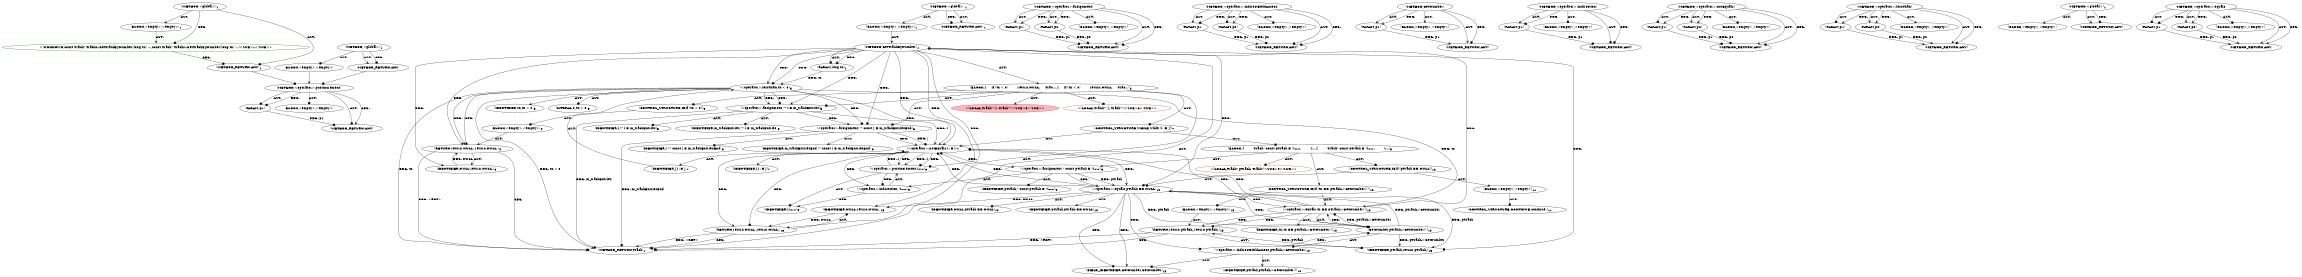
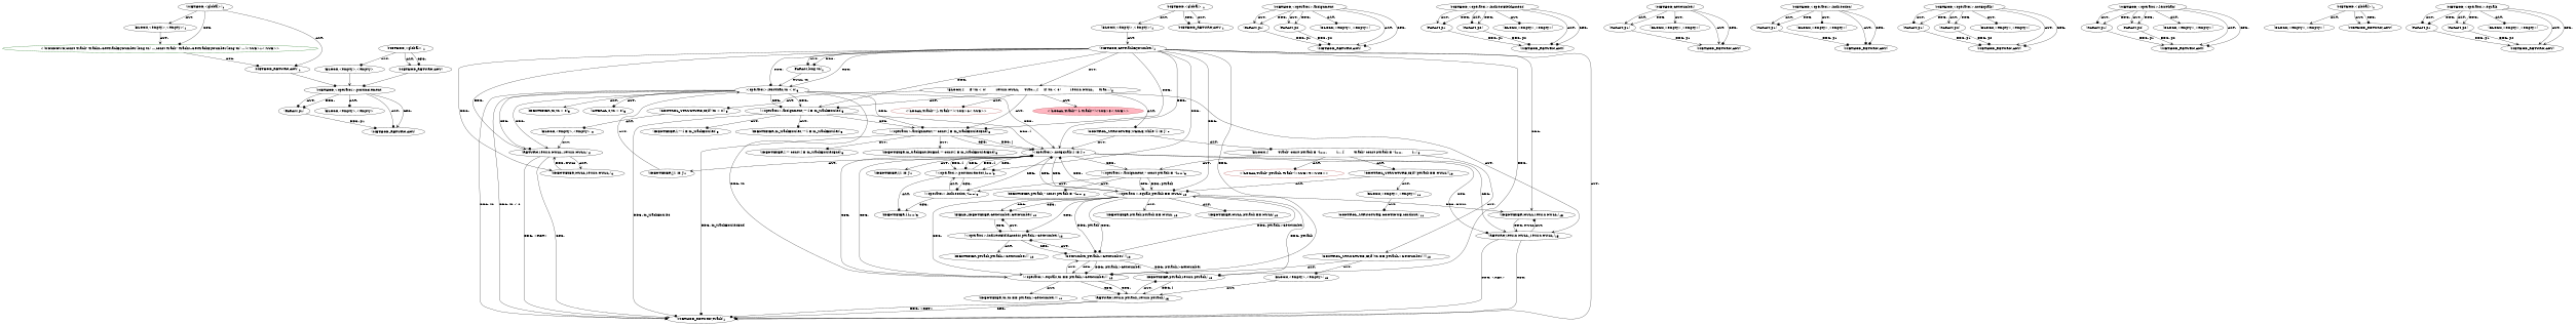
  digraph {
    edge [arrowhead=vee]
    n1 [label=<(METHOD,&lt;operator&gt;.postIncrement)>]
    n2 [label=<(PARAM,p1)>]
    n3 [label=<(BLOCK,&lt;empty&gt;,&lt;empty&gt;)>]
    n4 [label=<(METHOD_RETURN,ANY)>]
    n5 [label=<(METHOD,&lt;global&gt;)<SUB>1</SUB>>]
    n6 [label=<(BLOCK,&lt;empty&gt;,&lt;empty&gt;)<SUB>1</SUB>>]
    n7 [label=<(METHOD_RETURN,ANY)<SUB>1</SUB>>]
    n8 [label=<(METHOD,GetTrackByNumber)<SUB>1</SUB>>]
    n9 [label=<(PARAM,long tn)<SUB>1</SUB>>]
    n10 [label=<(BLOCK,{     if (tn &lt; 0)         return NULL;     Trac...,{     if (tn &lt; 0)         return NULL;     Trac...)<SUB>2</SUB>>]
    n11 [label=<(&lt;operator&gt;.lessThan,tn &lt; 0)<SUB>3</SUB>>]
    n12 [label=<(RETURN,return NULL;,return NULL;)<SUB>4</SUB>>]
    n13 [label=<(IDENTIFIER,NULL,return NULL;)<SUB>4</SUB>>]
    n14 [label=<(&lt;operator&gt;.assignment,** i = m_trackEntries)<SUB>5</SUB>>]
    n15 [label=<(&lt;operator&gt;.assignment,** const j = m_trackEntriesEnd)<SUB>6</SUB>>]
    n16 [label=<(&lt;operator&gt;.notEquals,i != j)<SUB>7</SUB>>]
    n17 [label=<(&lt;operator&gt;.postIncrement,i++)<SUB>9</SUB>>]
    n18 [label=<(&lt;operator&gt;.equals,pTrack == NULL)<SUB>10</SUB>>]
    n19 [label=<(&lt;operator&gt;.equals,tn == pTrack-&gt;GetNumber())<SUB>12</SUB>>]
    n20 [label=<(IDENTIFIER,pTrack,return pTrack;)<SUB>13</SUB>>]
    n21 [label=<(IDENTIFIER,NULL,return NULL;)<SUB>15</SUB>>]
    n22 [label=<(METHOD_RETURN,Track)<SUB>1</SUB>>]
    n23 [label=<(CONTROL_STRUCTURE,IF,if (tn &lt; 0))<SUB>3</SUB>>]
    n24 [color=brown fillcolor=lightpink label="<(LOCAL,Track** i: Track**)<SUB>5</SUB>>" style=filled]
    n25 [color=brown fillcolor=white label="<(LOCAL,Track** j: Track**)<SUB>6</SUB>>" style=filled]
    n26 [label=<(CONTROL_STRUCTURE,WHILE,while (i != j))<SUB>7</SUB>>]
    n27 [label=<(RETURN,return NULL;,return NULL;)<SUB>15</SUB>>]
    n28 [label=<(IDENTIFIER,tn,tn &lt; 0)<SUB>3</SUB>>]
    n29 [label=<(LITERAL,0,tn &lt; 0)<SUB>3</SUB>>]
    n30 [label=<(IDENTIFIER,i,** i = m_trackEntries)<SUB>5</SUB>>]
    n31 [label=<(IDENTIFIER,m_trackEntries,** i = m_trackEntries)<SUB>5</SUB>>]
    n32 [label=<(IDENTIFIER,j,** const j = m_trackEntriesEnd)<SUB>6</SUB>>]
    n33 [label=<(IDENTIFIER,m_trackEntriesEnd,** const j = m_trackEntriesEnd)<SUB>6</SUB>>]
    n34 [label=<(IDENTIFIER,i,i != j)<SUB>7</SUB>>]
    n35 [label=<(IDENTIFIER,j,i != j)<SUB>7</SUB>>]
    n36 [label=<(&lt;operator&gt;.assignment,* const pTrack = *i++)<SUB>9</SUB>>]
    n37 [label=<(&lt;operator&gt;.indirection,*i++)<SUB>9</SUB>>]
    n38 [label=<(IDENTIFIER,i,i++)<SUB>9</SUB>>]
    n39 [label=<(IDENTIFIER,pTrack,pTrack == NULL)<SUB>10</SUB>>]
    n40 [label=<(IDENTIFIER,NULL,pTrack == NULL)<SUB>10</SUB>>]
    n41 [label=<(GetNumber,pTrack-&gt;GetNumber())<SUB>12</SUB>>]
    n42 [label=<(&lt;operator&gt;.indirectFieldAccess,pTrack-&gt;GetNumber)<SUB>12</SUB>>]
    n43 [label=<(FIELD_IDENTIFIER,GetNumber,GetNumber)<SUB>12</SUB>>]
    n44 [label=<(IDENTIFIER,tn,tn == pTrack-&gt;GetNumber())<SUB>12</SUB>>]
    n45 [label=<(RETURN,return pTrack;,return pTrack;)<SUB>13</SUB>>]
    n46 [label=<(BLOCK,&lt;empty&gt;,&lt;empty&gt;)<SUB>4</SUB>>]
    n47 [label=<(BLOCK,{         Track* const pTrack = *i++;         i...,{         Track* const pTrack = *i++;         i...)<SUB>8</SUB>>]
    n48 [color=brown fillcolor=white label="<(LOCAL,Track* pTrack: Track*)<SUB>9</SUB>>" style=filled]
    n49 [label=<(CONTROL_STRUCTURE,IF,if (pTrack == NULL))<SUB>10</SUB>>]
    n50 [label=<(CONTROL_STRUCTURE,IF,if (tn == pTrack-&gt;GetNumber()))<SUB>12</SUB>>]
    n51 [label=<(IDENTIFIER,pTrack,* const pTrack = *i++)<SUB>9</SUB>>]
    n52 [label=<(BLOCK,&lt;empty&gt;,&lt;empty&gt;)<SUB>11</SUB>>]
    n53 [label=<(BLOCK,&lt;empty&gt;,&lt;empty&gt;)<SUB>13</SUB>>]
    n54 [label=<(CONTROL_STRUCTURE,CONTINUE,continue;)<SUB>11</SUB>>]
    n55 [label=<(IDENTIFIER,pTrack,pTrack-&gt;GetNumber())<SUB>12</SUB>>]
    n56 [label=<(METHOD,&lt;operator&gt;.assignment)>]
    n57 [label=<(PARAM,p1)>]
    n58 [label=<(PARAM,p2)>]
    n59 [label=<(BLOCK,&lt;empty&gt;,&lt;empty&gt;)>]
    n60 [label=<(METHOD_RETURN,ANY)>]
    n61 [label=<(METHOD,&lt;operator&gt;.indirectFieldAccess)>]
    n62 [label=<(PARAM,p1)>]
    n63 [label=<(PARAM,p2)>]
    n64 [label=<(BLOCK,&lt;empty&gt;,&lt;empty&gt;)>]
    n65 [label=<(METHOD_RETURN,ANY)>]
    n66 [label=<(METHOD,GetNumber)>]
    n67 [label=<(PARAM,p1)>]
    n68 [label=<(BLOCK,&lt;empty&gt;,&lt;empty&gt;)>]
    n69 [label=<(METHOD_RETURN,ANY)>]
    n70 [label=<(METHOD,&lt;operator&gt;.indirection)>]
    n71 [label=<(PARAM,p1)>]
    n72 [label=<(BLOCK,&lt;empty&gt;,&lt;empty&gt;)>]
    n73 [label=<(METHOD_RETURN,ANY)>]
    n74 [label=<(METHOD,&lt;operator&gt;.notEquals)>]
    n75 [label=<(PARAM,p1)>]
    n76 [label=<(PARAM,p2)>]
    n77 [label=<(BLOCK,&lt;empty&gt;,&lt;empty&gt;)>]
    n78 [label=<(METHOD_RETURN,ANY)>]
    n79 [label=<(METHOD,&lt;operator&gt;.lessThan)>]
    n80 [label=<(PARAM,p1)>]
    n81 [label=<(PARAM,p2)>]
    n82 [label=<(BLOCK,&lt;empty&gt;,&lt;empty&gt;)>]
    n83 [label=<(METHOD_RETURN,ANY)>]
    n84 [label=<(METHOD,&lt;global&gt;)<SUB>1</SUB>>]
    n85 [label=<(BLOCK,&lt;empty&gt;,&lt;empty&gt;)>]
    n86 [label=<(METHOD_RETURN,ANY)>]
    n87 [label=<(METHOD,&lt;operator&gt;.equals)>]
    n88 [label=<(PARAM,p1)>]
    n89 [label=<(PARAM,p2)>]
    n90 [label=<(BLOCK,&lt;empty&gt;,&lt;empty&gt;)>]
    n91 [label=<(METHOD_RETURN,ANY)>]
    n92 [label=<(METHOD,&lt;global&gt;)<SUB>1</SUB>>]
    n93 [label=<(BLOCK,&lt;empty&gt;,&lt;empty&gt;)<SUB>1</SUB>>]
    n94 [color=darkgreen fillcolor=white label="<(UNKNOWN,const Track* Tracks::GetTrackByNumber(long tn) ...,const Track* Tracks::GetTrackByNumber(long tn) ...)<SUB>1</SUB>>" style=filled]
    n95 [label=<(METHOD_RETURN,ANY)<SUB>1</SUB>>]
    n96 [label=<(METHOD,&lt;global&gt;)<SUB>1</SUB>>]
    n97 [label=<(BLOCK,&lt;empty&gt;,&lt;empty&gt;)>]
    n98 [label=<(METHOD_RETURN,ANY)>]
    n1 -> n2 [arrowhead=box label="AST: "]
    n1 -> n2 [arrowhead=box label="DDG: "]
    n1 -> n3 [arrowhead=box label="AST: "]
    n1 -> n4 [arrowhead=box label="AST: "]
    n1 -> n4 [label="CFG: "]
    n2 -> n4 [arrowhead=box label="DDG: p1"]
    n5 -> n6 [label="AST: "]
    n5 -> n7 [label="AST: "]
    n5 -> n7 [arrowhead=box label="CFG: "]
    n6 -> n8 [label="AST: "]
    n8 -> n9 [arrowhead=box label="AST: "]
    n8 -> n9 [arrowhead=box label="DDG: "]
    n8 -> n10 [label="AST: "]
    n8 -> n11 [label="CFG: "]
    n8 -> n11 [arrowhead=box label="DDG: "]
    n8 -> n12 [label="DDG: "]
    n8 -> n13 [label="DDG: "]
    n8 -> n14 [label="DDG: "]
    n8 -> n15 [arrowhead=box label="DDG: "]
    n8 -> n16 [label="DDG: "]
    n8 -> n17 [arrowhead=box label="DDG: "]
    n8 -> n18 [arrowhead=box label="DDG: "]
-   n19 -> n8 [arrowhead=box label="DDG: "]
+   n8 -> n19 [arrowhead=box label="DDG: "]
    n8 -> n20 [arrowhead=box label="DDG: "]
    n8 -> n21 [label="DDG: "]
    n8 -> n22 [arrowhead=box label="AST: "]
-   n9 -> n11 [label="DDG: tn"]
+   n9 -> n11 [label="NULL: tn"]
    n10 -> n14 [arrowhead=box label="AST: "]
    n10 -> n15 [arrowhead=box label="AST: "]
    n10 -> n23 [arrowhead=box label="AST: "]
    n10 -> n24 [label="AST: "]
    n10 -> n25 [arrowhead=box label="AST: "]
    n10 -> n26 [arrowhead=box label="AST: "]
    n10 -> n27 [label="AST: "]
    n11 -> n12 [arrowhead=box label="CFG: "]
    n11 -> n12 [label="CDG: "]
    n11 -> n14 [arrowhead=box label="CFG: "]
    n11 -> n14 [label="CDG: "]
    n11 -> n15 [arrowhead=box label="CDG: "]
    n11 -> n16 [label="CDG: "]
    n11 -> n19 [label="DDG: tn"]
    n11 -> n22 [arrowhead=box label="DDG: tn"]
    n11 -> n22 [label="DDG: tn &lt; 0"]
    n11 -> n28 [label="AST: "]
    n11 -> n29 [arrowhead=box label="AST: "]
    n12 -> n13 [label="AST: "]
    n12 -> n22 [label="CFG: "]
    n12 -> n22 [label="DDG: &lt;RET&gt;"]
    n13 -> n12 [label="DDG: NULL"]
    n14 -> n15 [label="CFG: "]
    n14 -> n16 [label="DDG: i"]
    n14 -> n22 [arrowhead=box label="DDG: m_trackEntries"]
    n14 -> n30 [arrowhead=box label="AST: "]
    n14 -> n31 [arrowhead=box label="AST: "]
    n15 -> n16 [label="CFG: "]
    n15 -> n16 [arrowhead=box label="DDG: j"]
    n15 -> n22 [arrowhead=box label="DDG: m_trackEntriesEnd"]
    n15 -> n32 [arrowhead=box label="AST: "]
    n15 -> n33 [label="AST: "]
    n16 -> n17 [label="CFG: "]
    n16 -> n17 [label="DDG: i"]
    n16 -> n17 [arrowhead=box label="CDG: "]
    n16 -> n18 [label="CDG: "]
    n16 -> n27 [arrowhead=box label="CFG: "]
    n16 -> n27 [label="CDG: "]
    n16 -> n34 [label="AST: "]
    n16 -> n35 [label="AST: "]
    n16 -> n36 [label="CDG: "]
    n16 -> n37 [label="CDG: "]
    n17 -> n16 [arrowhead=box label="DDG: i"]
    n17 -> n37 [arrowhead=box label="CFG: "]
    n17 -> n38 [arrowhead=box label="AST: "]
    n18 -> n16 [arrowhead=box label="CFG: "]
    n18 -> n16 [arrowhead=box label="CDG: "]
    n18 -> n19 [label="CDG: "]
    n18 -> n20 [label="DDG: pTrack"]
    n18 -> n21 [label="DDG: NULL"]
    n18 -> n39 [label="AST: "]
    n18 -> n40 [arrowhead=box label="AST: "]
    n18 -> n41 [arrowhead=box label="DDG: pTrack"]
    n18 -> n41 [arrowhead=box label="CDG: "]
    n18 -> n42 [arrowhead=box label="CDG: "]
    n18 -> n43 [arrowhead=box label="CFG: "]
    n18 -> n43 [label="CDG: "]
    n19 -> n16 [arrowhead=box label="CFG: "]
    n19 -> n16 [arrowhead=box label="CDG: "]
    n19 -> n41 [label="AST: "]
    n19 -> n44 [label="AST: "]
    n19 -> n45 [arrowhead=box label="CFG: "]
    n19 -> n45 [label="CDG: "]
-   n20 -> n45 [label="DDG: pTrack"]
+   n20 -> n45 [label="DDG: i"]
    n21 -> n27 [label="DDG: NULL"]
    n23 -> n46 [arrowhead=box label="AST: "]
    n26 -> n16 [label="AST: "]
    n26 -> n47 [arrowhead=box label="AST: "]
    n27 -> n21 [arrowhead=box label="AST: "]
    n27 -> n22 [label="CFG: "]
    n27 -> n22 [label="DDG: &lt;RET&gt;"]
    n35 -> n11 [label="AST: "]
    n36 -> n18 [label="CFG: "]
    n36 -> n18 [label="DDG: pTrack"]
    n36 -> n37 [label="AST: "]
    n36 -> n51 [arrowhead=box label="AST: "]
    n37 -> n17 [label="AST: "]
    n37 -> n38 [label="CFG: "]
    n41 -> n18 [label="DDG: pTrack-&gt;GetNumber"]
    n41 -> n19 [label="CFG: "]
    n41 -> n19 [arrowhead=box label="DDG: pTrack-&gt;GetNumber"]
    n41 -> n20 [label="DDG: pTrack-&gt;GetNumber"]
    n41 -> n42 [arrowhead=box label="AST: "]
    n42 -> n41 [arrowhead=box label="CFG: "]
    n42 -> n43 [arrowhead=box label="AST: "]
    n42 -> n55 [label="AST: "]
+   n43 -> n42 [arrowhead=box label="CFG: "]
    n45 -> n20 [arrowhead=box label="AST: "]
    n45 -> n22 [label="CFG: "]
    n45 -> n22 [arrowhead=box label="DDG: &lt;RET&gt;"]
    n46 -> n12 [label="AST: "]
    n47 -> n36 [label="AST: "]
    n47 -> n48 [arrowhead=box label="AST: "]
    n47 -> n49 [arrowhead=box label="AST: "]
    n47 -> n50 [label="AST: "]
    n49 -> n18 [arrowhead=box label="AST: "]
    n49 -> n52 [label="AST: "]
    n50 -> n19 [label="AST: "]
    n50 -> n53 [arrowhead=box label="AST: "]
    n52 -> n54 [arrowhead=box label="AST: "]
    n53 -> n45 [label="AST: "]
    n56 -> n57 [label="AST: "]
    n56 -> n57 [label="DDG: "]
    n56 -> n58 [label="AST: "]
    n56 -> n58 [label="DDG: "]
    n56 -> n59 [arrowhead=box label="AST: "]
    n56 -> n60 [label="AST: "]
    n56 -> n60 [arrowhead=box label="CFG: "]
    n57 -> n60 [arrowhead=box label="DDG: p1"]
    n58 -> n60 [arrowhead=box label="DDG: p2"]
    n61 -> n62 [label="AST: "]
    n61 -> n62 [arrowhead=box label="DDG: "]
    n61 -> n63 [arrowhead=box label="AST: "]
    n61 -> n63 [label="DDG: "]
    n61 -> n64 [arrowhead=box label="AST: "]
    n61 -> n65 [arrowhead=box label="AST: "]
    n61 -> n65 [arrowhead=box label="CFG: "]
    n62 -> n65 [label="DDG: p1"]
    n63 -> n65 [arrowhead=box label="DDG: p2"]
    n66 -> n67 [label="AST: "]
    n66 -> n67 [label="DDG: "]
    n66 -> n68 [label="AST: "]
    n66 -> n69 [label="AST: "]
    n66 -> n69 [arrowhead=box label="CFG: "]
    n67 -> n69 [label="DDG: p1"]
    n70 -> n71 [label="AST: "]
    n70 -> n71 [arrowhead=box label="DDG: "]
    n70 -> n72 [arrowhead=box label="AST: "]
    n70 -> n73 [arrowhead=box label="AST: "]
    n70 -> n73 [arrowhead=box label="CFG: "]
    n71 -> n73 [arrowhead=box label="DDG: p1"]
    n74 -> n75 [arrowhead=box label="AST: "]
    n74 -> n75 [label="DDG: "]
    n74 -> n76 [label="AST: "]
    n74 -> n76 [label="DDG: "]
    n74 -> n77 [arrowhead=box label="AST: "]
    n74 -> n78 [label="AST: "]
    n74 -> n78 [arrowhead=box label="CFG: "]
    n75 -> n78 [arrowhead=box label="DDG: p1"]
    n76 -> n78 [arrowhead=box label="DDG: p2"]
    n79 -> n80 [arrowhead=box label="AST: "]
    n79 -> n80 [label="DDG: "]
    n79 -> n81 [label="AST: "]
    n79 -> n81 [label="DDG: "]
    n79 -> n82 [label="AST: "]
    n79 -> n83 [label="AST: "]
    n79 -> n83 [arrowhead=box label="CFG: "]
    n80 -> n83 [label="DDG: p1"]
    n81 -> n83 [label="DDG: p2"]
    n84 -> n85 [label="AST: "]
    n84 -> n86 [label="AST: "]
    n84 -> n86 [arrowhead=box label="CFG: "]
    n87 -> n88 [arrowhead=box label="AST: "]
    n87 -> n88 [arrowhead=box label="DDG: "]
    n87 -> n89 [label="AST: "]
    n87 -> n89 [label="DDG: "]
    n87 -> n90 [arrowhead=box label="AST: "]
    n87 -> n91 [label="AST: "]
    n87 -> n91 [label="CFG: "]
    n88 -> n91 [label="DDG: p1"]
    n89 -> n91 [label="DDG: p2"]
    n92 -> n93 [label="AST: "]
    n92 -> n94 [arrowhead=box label="CFG: "]
    n92 -> n95 [arrowhead=box label="AST: "]
    n93 -> n94 [label="AST: "]
    n94 -> n95 [arrowhead=box label="CFG: "]
    n95 -> n1 [arrowhead=box]
    n96 -> n97 [arrowhead=box label="AST: "]
    n96 -> n98 [label="AST: "]
    n96 -> n98 [arrowhead=box label="CFG: "]
    n97 -> n1
    n98 -> n1 [arrowhead=box]
  }
